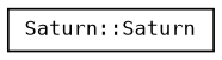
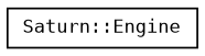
  digraph {
    rankdir=LR
    fontname="DejaVu Sans Mono"
-   n1 [color=black fillcolor=white fontname="DejaVu Sans Mono" fontsize=10 height=0.2 label="Saturn::Saturn" shape=record style=filled width=0.4]
+   n1 [color=black fillcolor=white fontname="DejaVu Sans Mono" fontsize=10 height=0.2 label="Saturn::Engine" shape=record style=filled width=0.4]
  }
